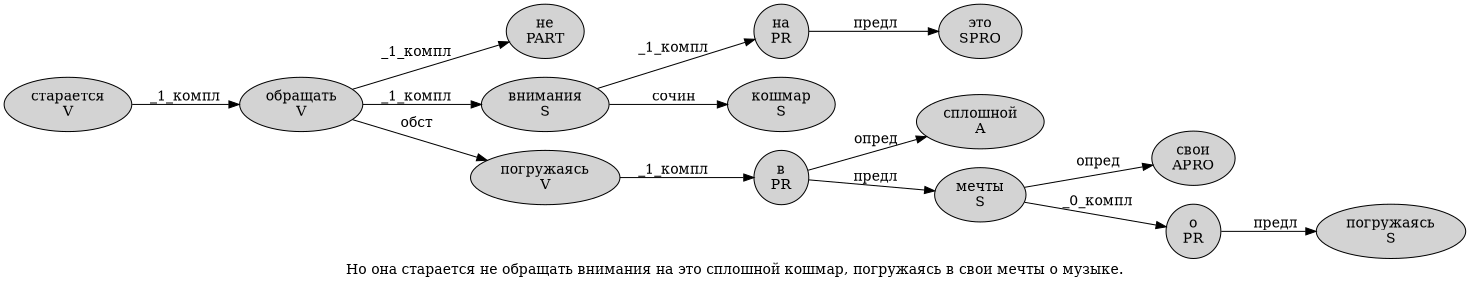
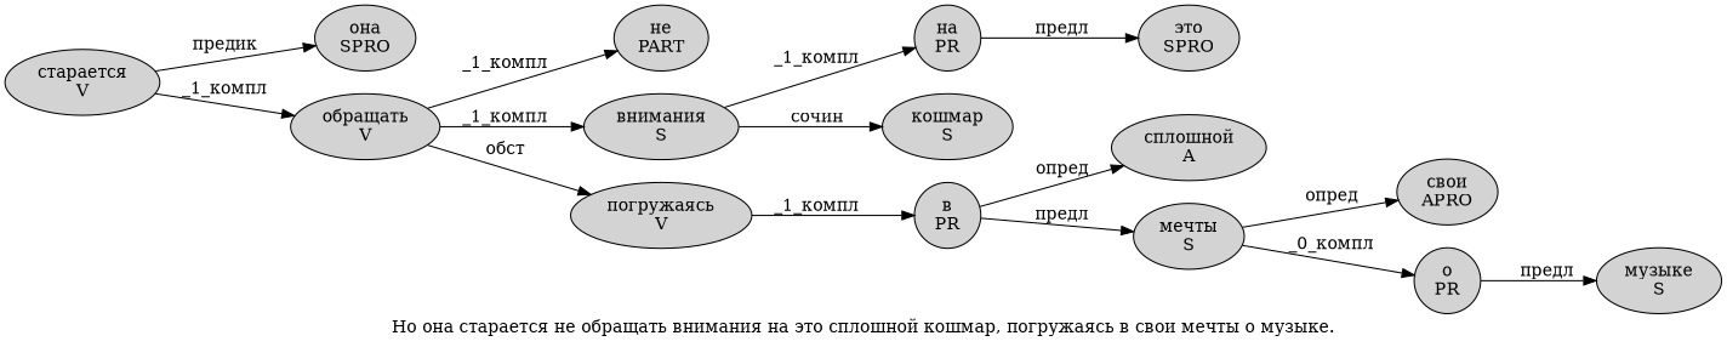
  digraph {
    label="Но она старается не обращать внимания на это сплошной кошмар, погружаясь в свои мечты о музыке."
    rankdir=LR
    node [fillcolor=lightgray penwidth=1 shape=ellipse style=filled]
    n1 [label="старается\nV"]
+   n2 [label="она\nSPRO"]
    n3 [label="обращать\nV"]
    n4 [label="не\nPART"]
    n5 [label="внимания\nS"]
    n6 [label="погружаясь\nV"]
    n7 [label="на\nPR"]
    n8 [label="кошмар\nS"]
    n9 [label="в\nPR"]
    n10 [label="это\nSPRO"]
    n11 [label="сплошной\nA"]
    n12 [label="мечты\nS"]
    n13 [label="свои\nAPRO"]
    n14 [label="о\nPR"]
-   n15 [label="погружаясь\nS"]
+   n15 [label="музыке\nS"]
+   n1 -> n2 [label="предик"]
    n1 -> n3 [label="_1_компл"]
    n3 -> n4 [label="_1_компл"]
    n3 -> n5 [label="_1_компл"]
    n3 -> n6 [label="обст"]
    n5 -> n7 [label="_1_компл"]
    n5 -> n8 [label="сочин"]
    n6 -> n9 [label="_1_компл"]
    n7 -> n10 [label="предл"]
    n9 -> n11 [label="опред"]
    n9 -> n12 [label="предл"]
    n12 -> n13 [label="опред"]
    n12 -> n14 [label="_0_компл"]
    n14 -> n15 [label="предл"]
  }
